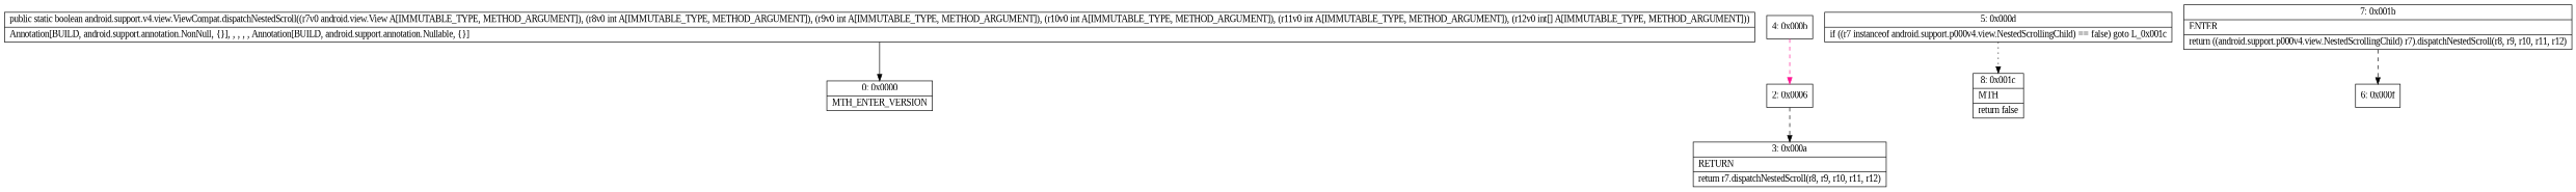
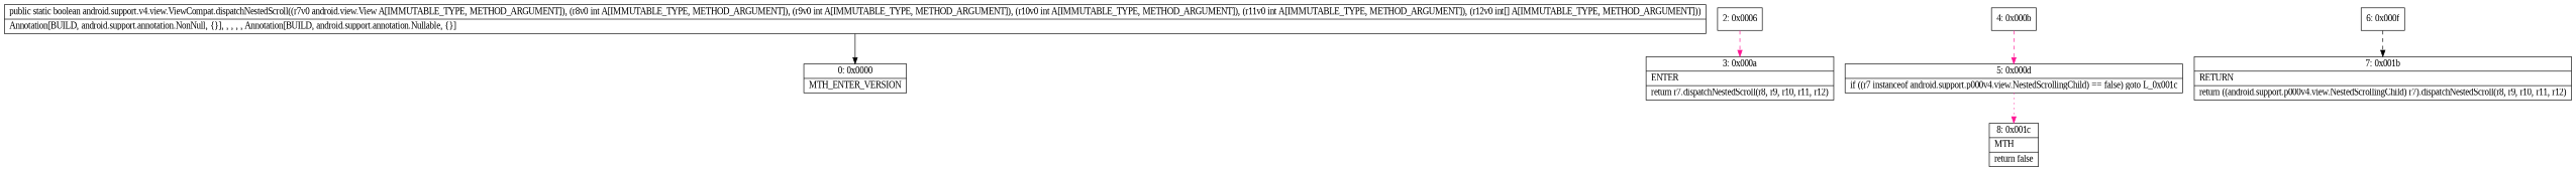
  digraph {
    fontname="Liberation Serif"
    node [fontname="Liberation Serif" shape=record]
    edge [color=black fontname="Liberation Serif" style=dashed]
    n1 [label="{0\:\ 0x0000|MTH_ENTER_VERSION\l}"]
    n2 [label="{2\:\ 0x0006}"]
-   n3 [label="{3\:\ 0x000a|RETURN\l|return r7.dispatchNestedScroll(r8, r9, r10, r11, r12)\l}"]
+   n3 [label="{3\:\ 0x000a|ENTER\l|return r7.dispatchNestedScroll(r8, r9, r10, r11, r12)\l}"]
    n4 [label="{4\:\ 0x000b}"]
    n5 [label="{5\:\ 0x000d|if ((r7 instanceof android.support.p000v4.view.NestedScrollingChild) == false) goto L_0x001c\l}"]
    n6 [label="{8\:\ 0x001c|MTH\l|return false\l}"]
    n7 [label="{6\:\ 0x000f}"]
-   n8 [label="{7\:\ 0x001b|ENTER\l|return ((android.support.p000v4.view.NestedScrollingChild) r7).dispatchNestedScroll(r8, r9, r10, r11, r12)\l}"]
+   n8 [label="{7\:\ 0x001b|RETURN\l|return ((android.support.p000v4.view.NestedScrollingChild) r7).dispatchNestedScroll(r8, r9, r10, r11, r12)\l}"]
    n9 [label="{public static boolean android.support.v4.view.ViewCompat.dispatchNestedScroll((r7v0 android.view.View A[IMMUTABLE_TYPE, METHOD_ARGUMENT]), (r8v0 int A[IMMUTABLE_TYPE, METHOD_ARGUMENT]), (r9v0 int A[IMMUTABLE_TYPE, METHOD_ARGUMENT]), (r10v0 int A[IMMUTABLE_TYPE, METHOD_ARGUMENT]), (r11v0 int A[IMMUTABLE_TYPE, METHOD_ARGUMENT]), (r12v0 int[] A[IMMUTABLE_TYPE, METHOD_ARGUMENT]))  | Annotation[BUILD, android.support.annotation.NonNull, \{\}], , , , , Annotation[BUILD, android.support.annotation.Nullable, \{\}]\l}"]
-   n2 -> n3
-   n4 -> n2 [color=deeppink]
-   n5 -> n6 [style=dotted]
-   n8 -> n7
+   n2 -> n3 [color=deeppink]
+   n4 -> n5 [color=deeppink]
+   n5 -> n6 [color=deeppink style=dotted]
+   n7 -> n8
    n9 -> n1 [style=solid]
  }
